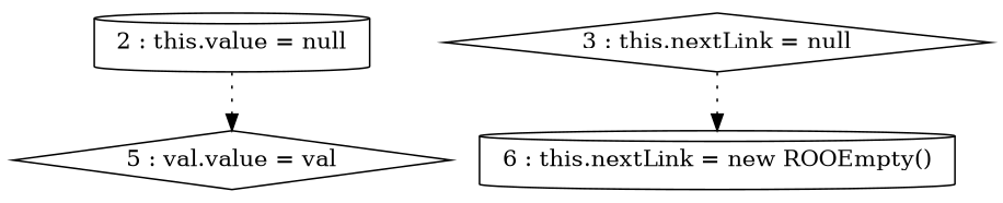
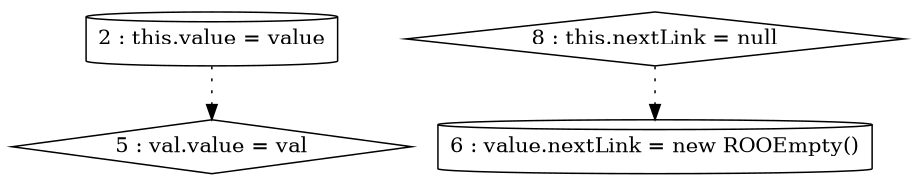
  digraph {
    node [shape=diamond]
    edge [style=dotted]
    n1 [label="5 : val.value = val"]
-   "2 : this.value = null" [shape=cylinder]
-   "3 : this.nextLink = null"
-   "6 : this.nextLink = new ROOEmpty()" [shape=cylinder]
+   "2 : this.value = null" [shape=cylinder label="2 : this.value = value"]
+   "3 : this.nextLink = null" [label="8 : this.nextLink = null"]
+   "6 : this.nextLink = new ROOEmpty()" [shape=cylinder label="6 : value.nextLink = new ROOEmpty()"]
    "2 : this.value = null" -> n1
    "3 : this.nextLink = null" -> "6 : this.nextLink = new ROOEmpty()"
  }
